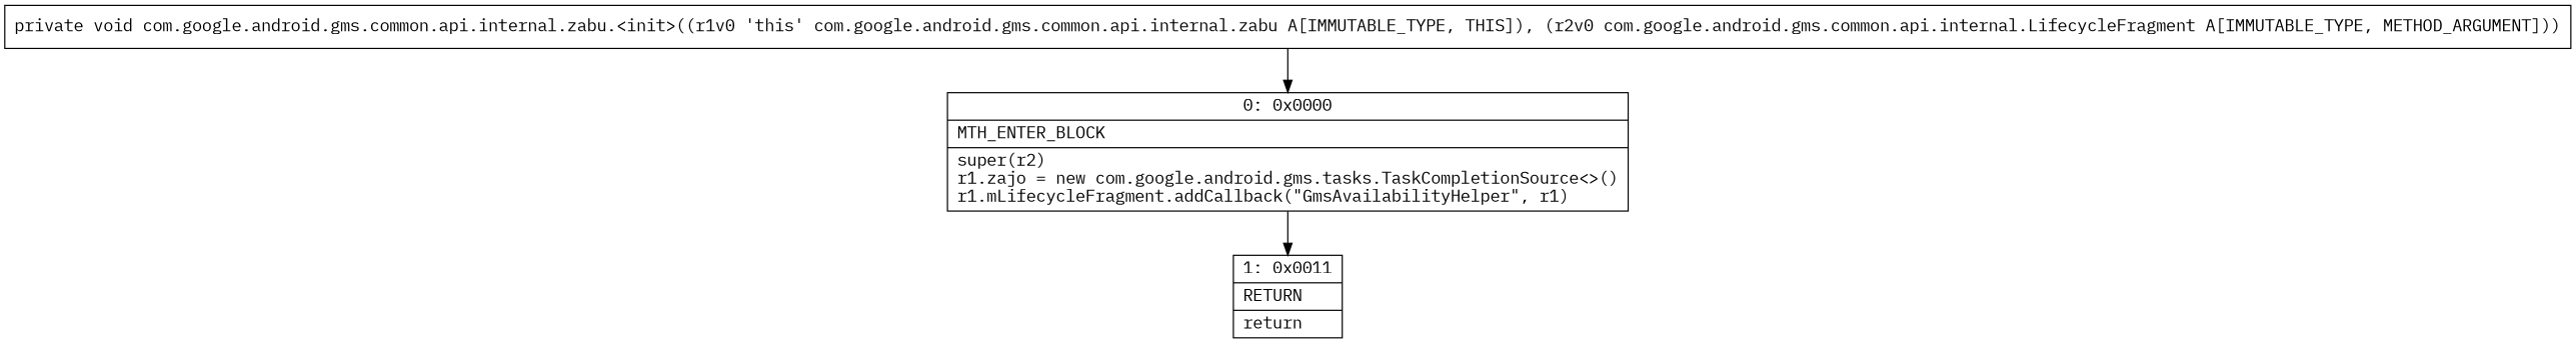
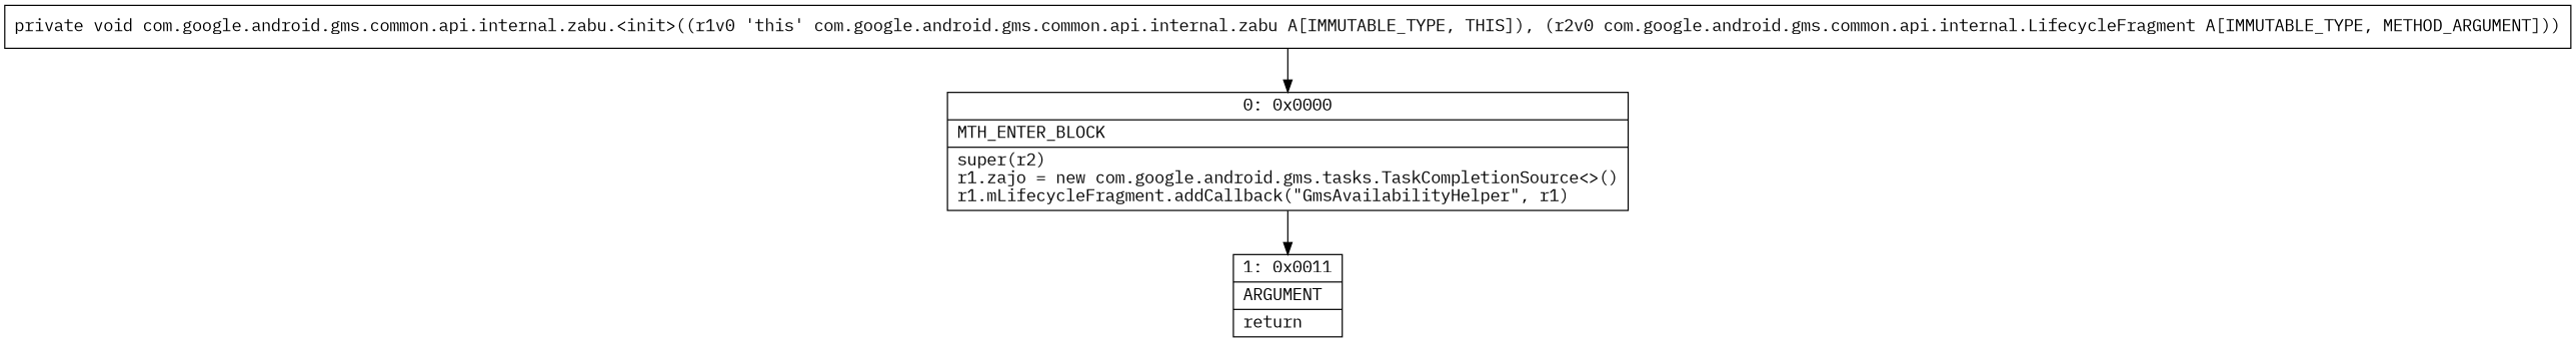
  digraph {
    fontname="IBM Plex Mono"
    node [shape=record fontname="IBM Plex Mono"]
    edge [fontname="IBM Plex Mono"]
    n1 [label="{0\:\ 0x0000|MTH_ENTER_BLOCK\l|super(r2)\lr1.zajo = new com.google.android.gms.tasks.TaskCompletionSource\<\>()\lr1.mLifecycleFragment.addCallback(\"GmsAvailabilityHelper\", r1)\l}"]
-   n2 [label="{1\:\ 0x0011|RETURN\l|return\l}"]
+   n2 [label="{1\:\ 0x0011|ARGUMENT\l|return\l}"]
    n3 [label="{private void com.google.android.gms.common.api.internal.zabu.\<init\>((r1v0 'this' com.google.android.gms.common.api.internal.zabu A[IMMUTABLE_TYPE, THIS]), (r2v0 com.google.android.gms.common.api.internal.LifecycleFragment A[IMMUTABLE_TYPE, METHOD_ARGUMENT])) }"]
    n1 -> n2
    n3 -> n1
  }
